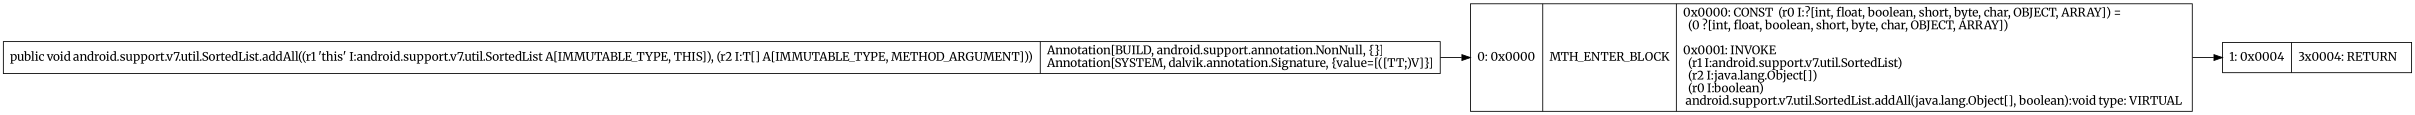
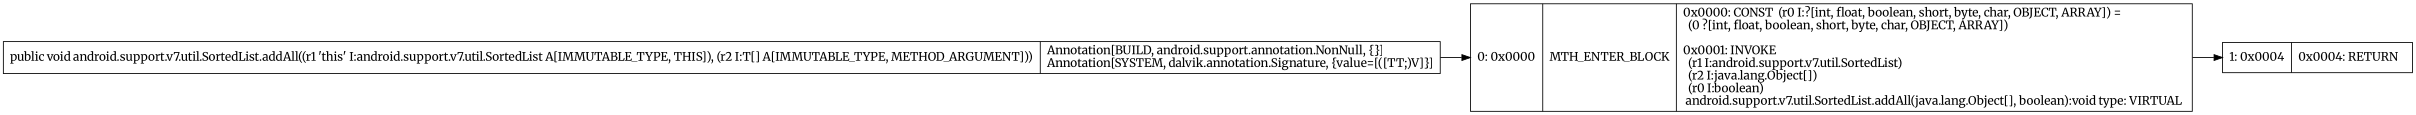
  digraph {
    rankdir=LR
    fontname=Merriweather
    node [shape=record fontname=Merriweather]
    edge [fontname=Merriweather]
    n1 [label="{0\:\ 0x0000|MTH_ENTER_BLOCK\l|0x0000: CONST  (r0 I:?[int, float, boolean, short, byte, char, OBJECT, ARRAY]) = \l  (0 ?[int, float, boolean, short, byte, char, OBJECT, ARRAY])\l \l0x0001: INVOKE  \l  (r1 I:android.support.v7.util.SortedList)\l  (r2 I:java.lang.Object[])\l  (r0 I:boolean)\l android.support.v7.util.SortedList.addAll(java.lang.Object[], boolean):void type: VIRTUAL \l}"]
-   n2 [label="{1\:\ 0x0004|3x0004: RETURN   \l}"]
+   n2 [label="{1\:\ 0x0004|0x0004: RETURN   \l}"]
    n3 [label="{public void android.support.v7.util.SortedList.addAll((r1 'this' I:android.support.v7.util.SortedList A[IMMUTABLE_TYPE, THIS]), (r2 I:T[] A[IMMUTABLE_TYPE, METHOD_ARGUMENT]))  | Annotation[BUILD, android.support.annotation.NonNull, \{\}]\lAnnotation[SYSTEM, dalvik.annotation.Signature, \{value=[([TT;)V]\}]\l}"]
    n1 -> n2
    n3 -> n1
  }
